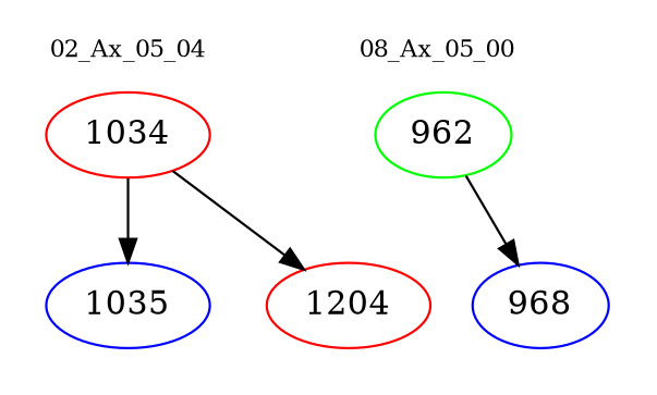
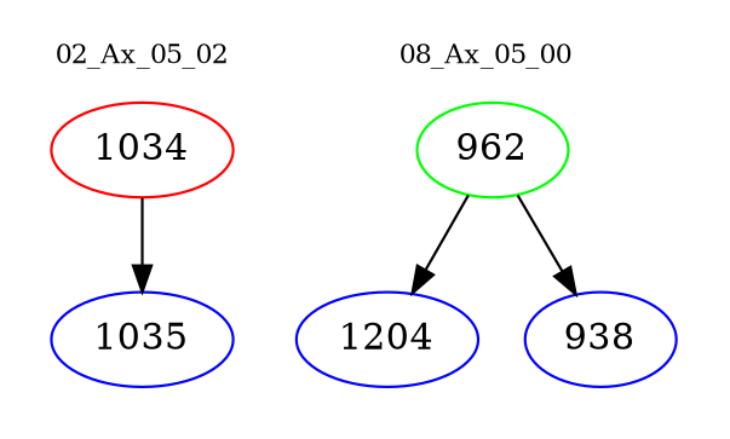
  digraph {
    node [color=red]
    edge [color=black]
    n1 [label=1034]
    n2 [color=blue label=1035]
    n3 [color=green label=962]
-   n4 [color=blue label=968]
-   n5 [label=1204]
+   n4 [color=blue label=938]
+   n5 [color=blue label=1204]
    subgraph cluster_1 {
      color=white
      fontsize=10
-     label="02_Ax_05_04"
+     label="02_Ax_05_02"
      n1
      n2
    }
    subgraph cluster_2 {
      color=white
      fontsize=10
      label="08_Ax_05_00"
      n3
      n4
      n5
    }
    n1 -> n2
    n3 -> n4
-   n1 -> n5
+   n3 -> n5
  }
